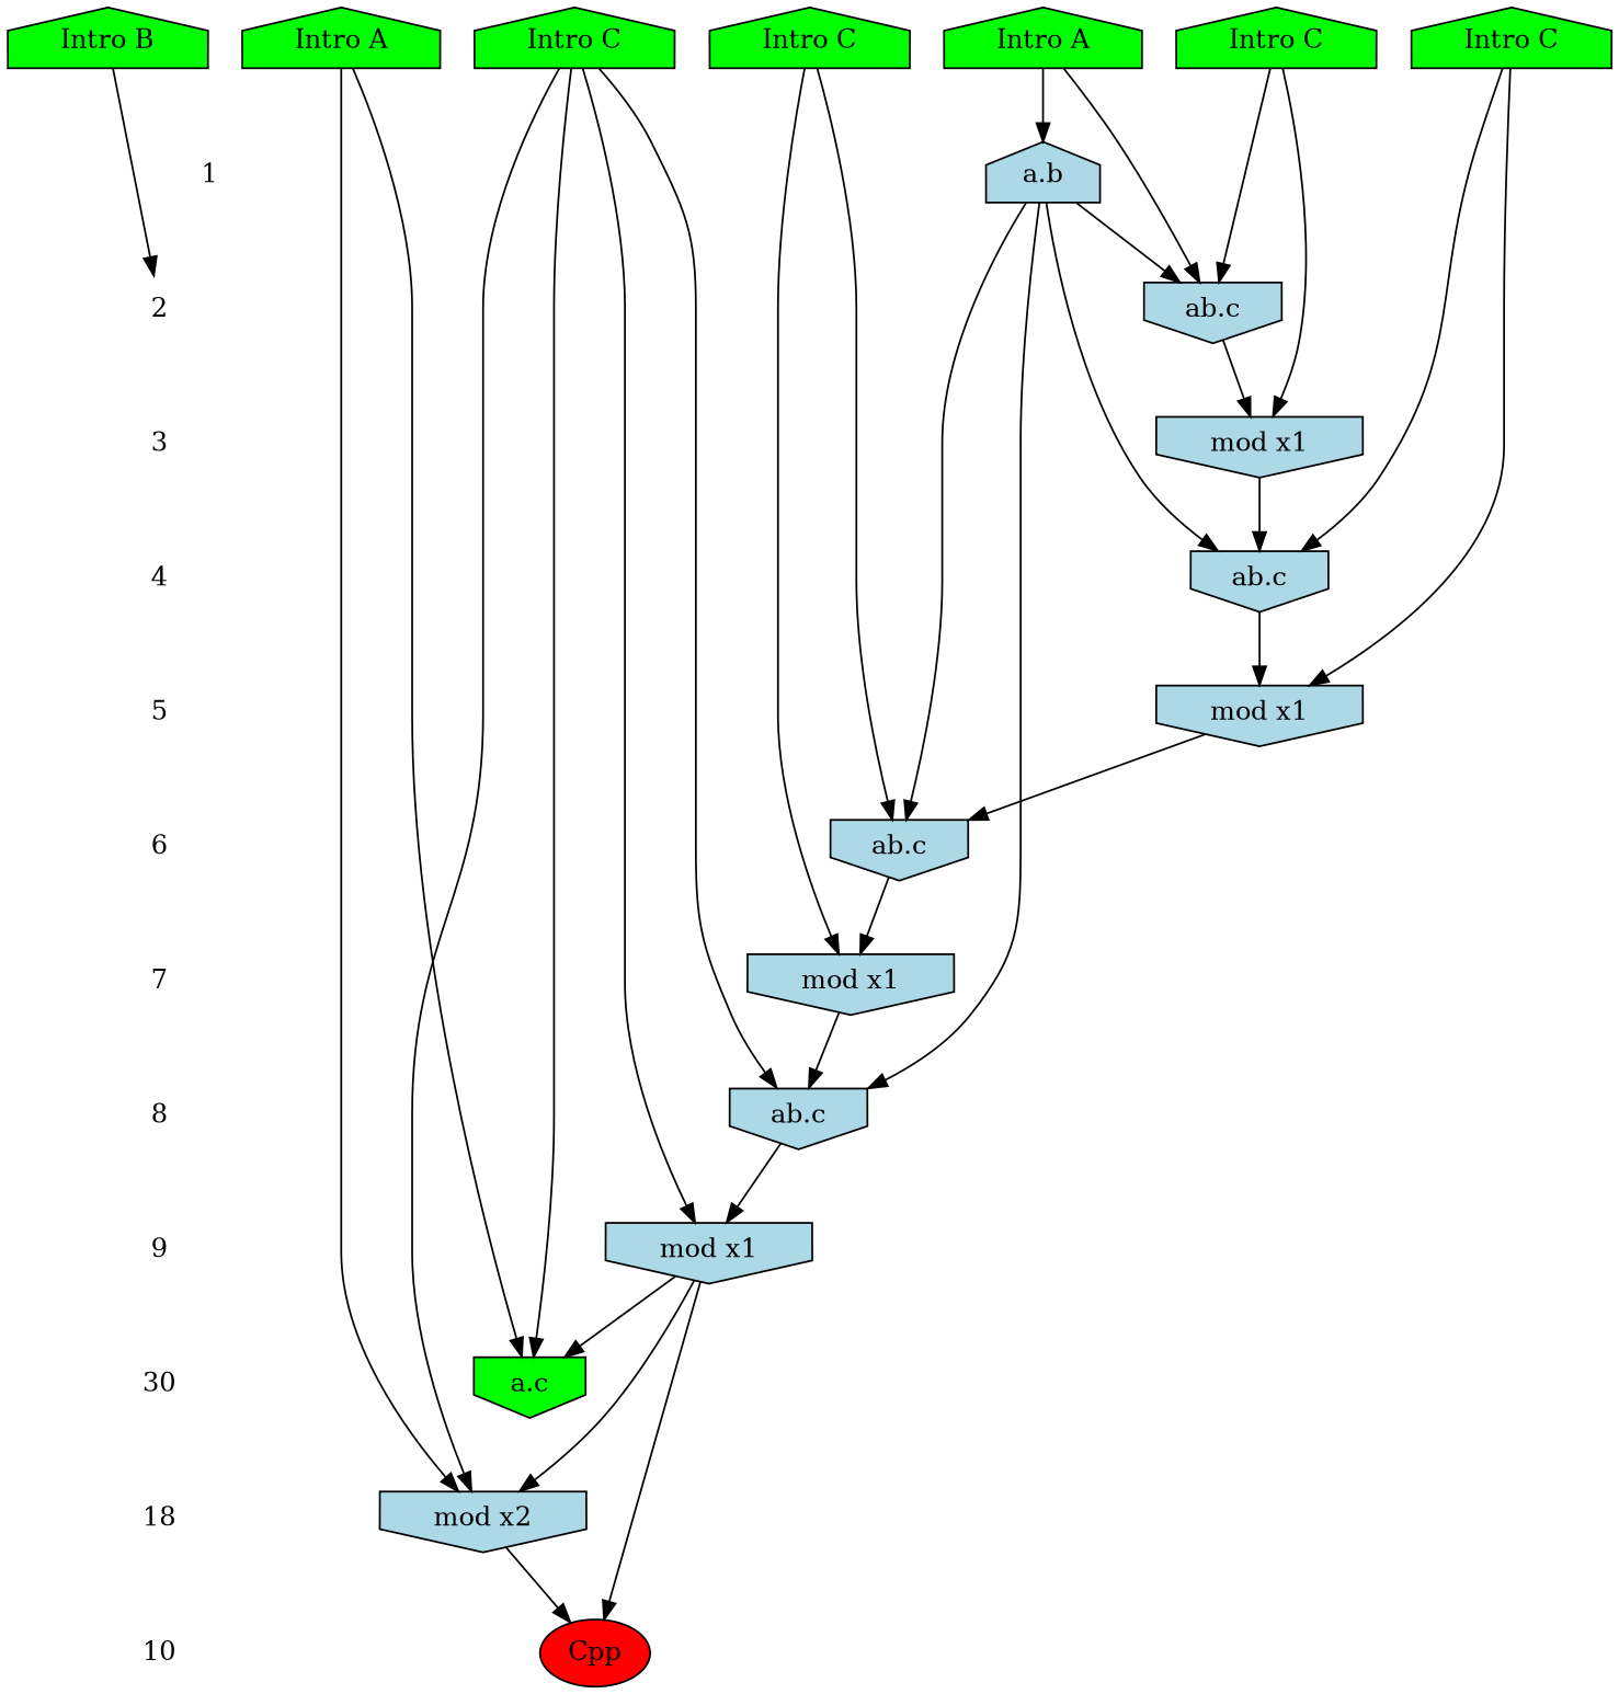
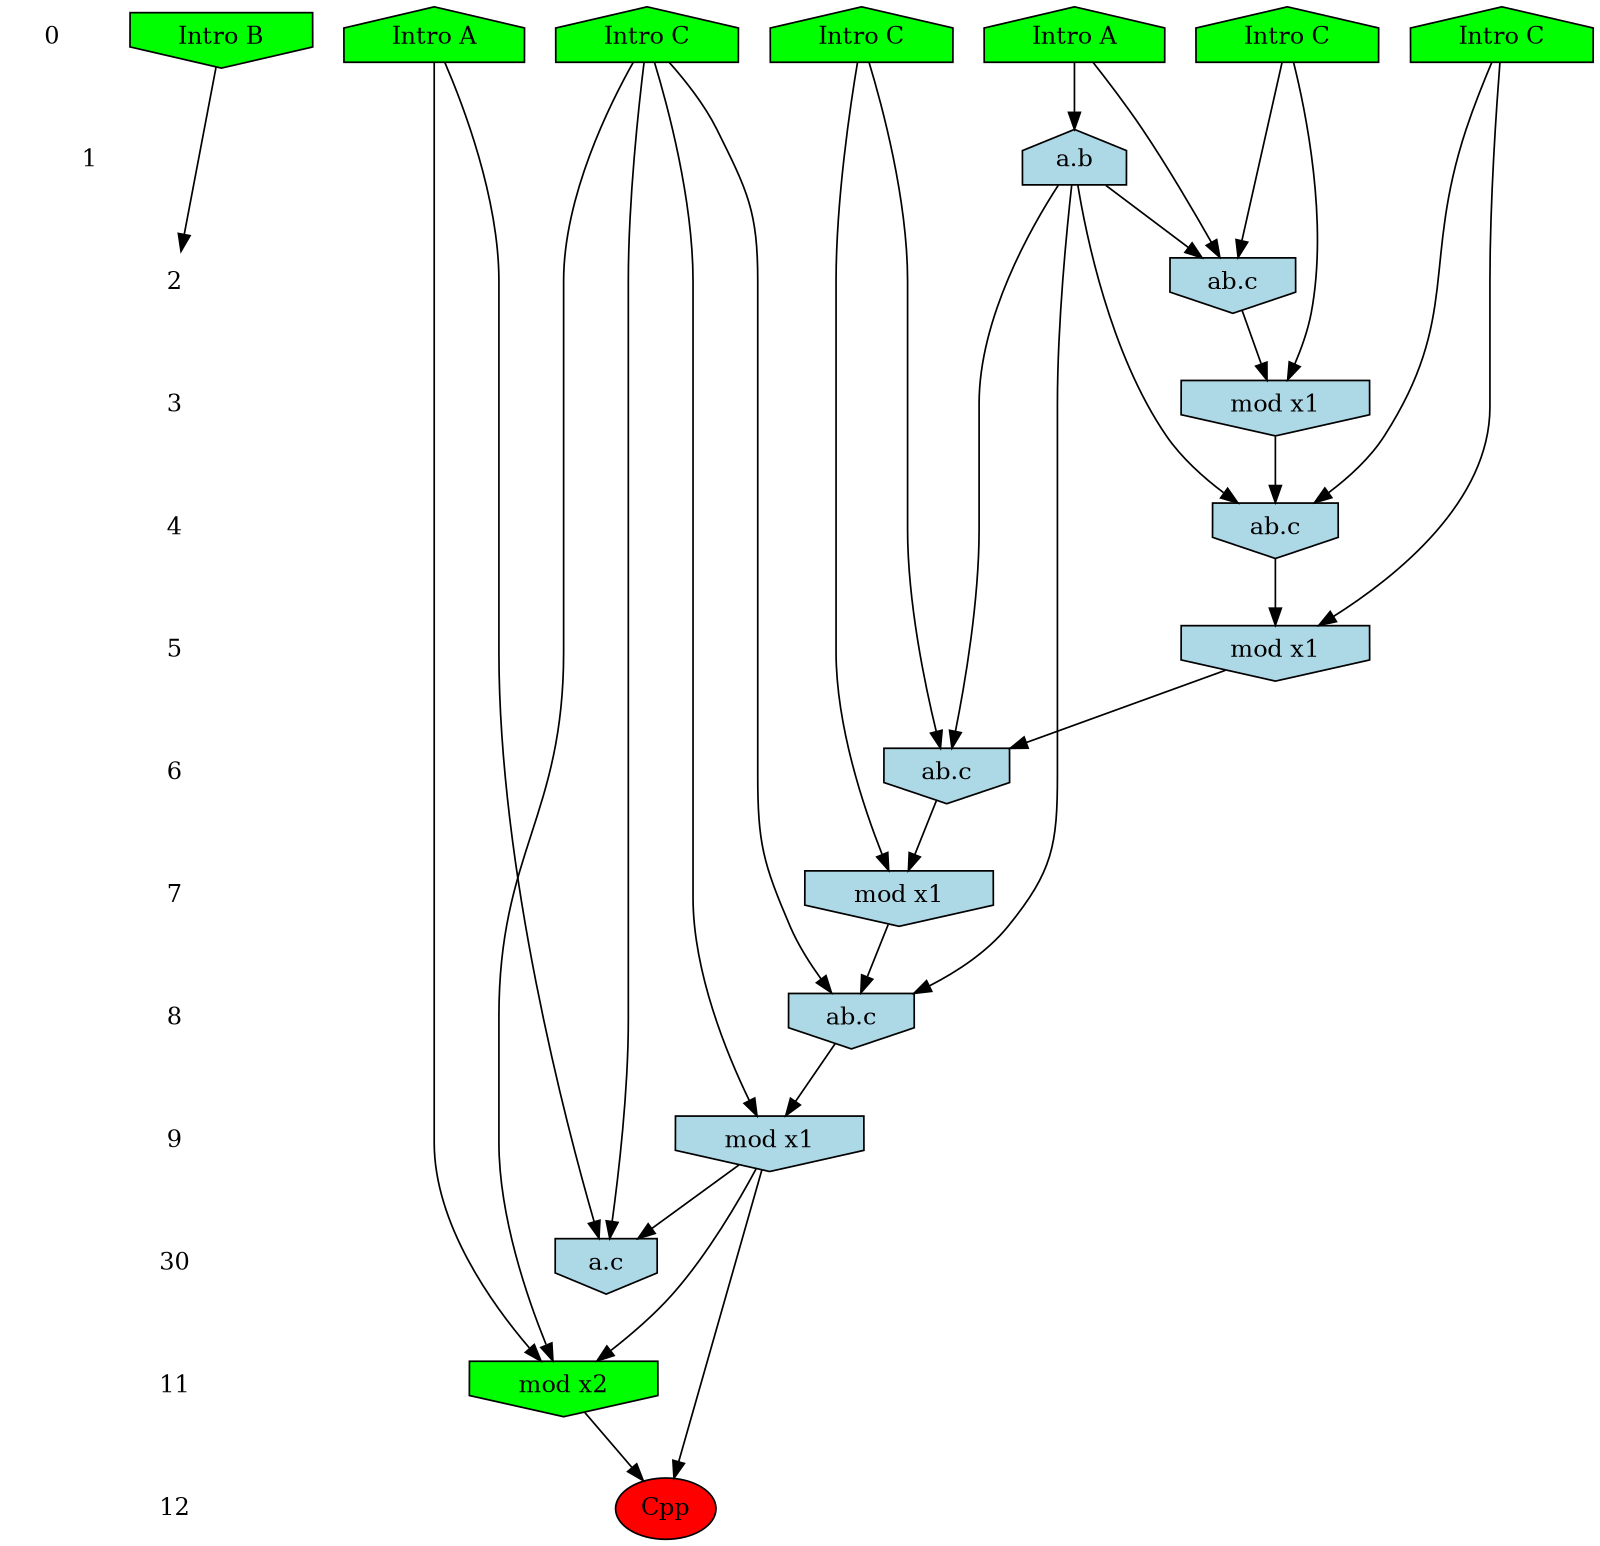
  digraph {
    ranksep=.5
    node [shape=plaintext style=filled]
-   n2 [fillcolor=green label="Intro B" shape=house]
+   0 [style=""]
+   n2 [fillcolor=green label="Intro B" shape=invhouse]
    n3 [fillcolor=green label="Intro A" shape=house]
    n4 [fillcolor=green label="Intro A" shape=house]
    n5 [fillcolor=green label="Intro C" shape=house]
    n6 [fillcolor=green label="Intro C" shape=house]
    n7 [fillcolor=green label="Intro C" shape=house]
    n8 [fillcolor=green label="Intro C" shape=house]
    1 [style=""]
    n10 [fillcolor=lightblue label="a.b" shape=house]
    2 [style=""]
    n12 [fillcolor=lightblue label="ab.c" shape=invhouse]
    3 [style=""]
    n14 [fillcolor=lightblue label="mod x1" shape=invhouse]
    4 [style=""]
    n16 [fillcolor=lightblue label="ab.c" shape=invhouse]
    5 [style=""]
    n18 [fillcolor=lightblue label="mod x1" shape=invhouse]
    6 [style=""]
    n20 [fillcolor=lightblue label="ab.c" shape=invhouse]
    7 [style=""]
    n22 [fillcolor=lightblue label="mod x1" shape=invhouse]
    8 [style=""]
    n24 [fillcolor=lightblue label="ab.c" shape=invhouse]
    9 [style=""]
    n26 [fillcolor=lightblue label="mod x1" shape=invhouse]
    n27 [label=30 style=""]
-   n28 [fillcolor=green label="a.c" shape=invhouse]
-   11 [label=18 style=""]
-   n30 [fillcolor=lightblue label="mod x2" shape=invhouse]
-   12 [label=10 style=""]
+   n28 [fillcolor=lightblue label="a.c" shape=invhouse]
+   11 [style=""]
+   n30 [fillcolor=green label="mod x2" shape=invhouse]
+   12 [style=""]
    n32 [fillcolor=red label=Cpp shape=""]
    subgraph sub_1 {
      rank=same
+     0
      n2
      n3
      n4
      n5
      n6
      n7
      n8
    }
    subgraph sub_2 {
      rank=same
      1
      n10
    }
    subgraph sub_3 {
      rank=same
      2
      n12
    }
    subgraph sub_4 {
      rank=same
      3
      n14
    }
    subgraph sub_5 {
      rank=same
      4
      n16
    }
    subgraph sub_6 {
      rank=same
      5
      n18
    }
    subgraph sub_7 {
      rank=same
      6
      n20
    }
    subgraph sub_8 {
      rank=same
      7
      n22
    }
    subgraph sub_9 {
      rank=same
      8
      n24
    }
    subgraph sub_10 {
      rank=same
      9
      n26
    }
    subgraph sub_11 {
      rank=same
      n27
      n28
    }
    subgraph sub_12 {
      rank=same
      11
      n30
    }
    subgraph sub_13 {
      rank=same
      12
      n32
    }
+   0 -> 1 [style=invis]
    n2 -> 2
    n3 -> n10
    n3 -> n12
    n4 -> n28
    n4 -> n30
    n5 -> n16
    n5 -> n18
    n6 -> n20
    n6 -> n22
    n7 -> n24
    n7 -> n26
    n7 -> n28
    n7 -> n30
    n8 -> n12
    n8 -> n14
    1 -> 2 [style=invis]
    n10 -> n12
    n10 -> n16
    n10 -> n20
    n10 -> n24
    2 -> 3 [style=invis]
    n12 -> n14
    3 -> 4 [style=invis]
    n14 -> n16
    4 -> 5 [style=invis]
    n16 -> n18
    5 -> 6 [style=invis]
    n18 -> n20
    6 -> 7 [style=invis]
    n20 -> n22
    7 -> 8 [style=invis]
    n22 -> n24
    8 -> 9 [style=invis]
    n24 -> n26
    9 -> n27 [style=invis]
    n26 -> n28
    n26 -> n30
    n26 -> n32
    n27 -> 11 [style=invis]
    11 -> 12 [style=invis]
    n30 -> n32
  }
